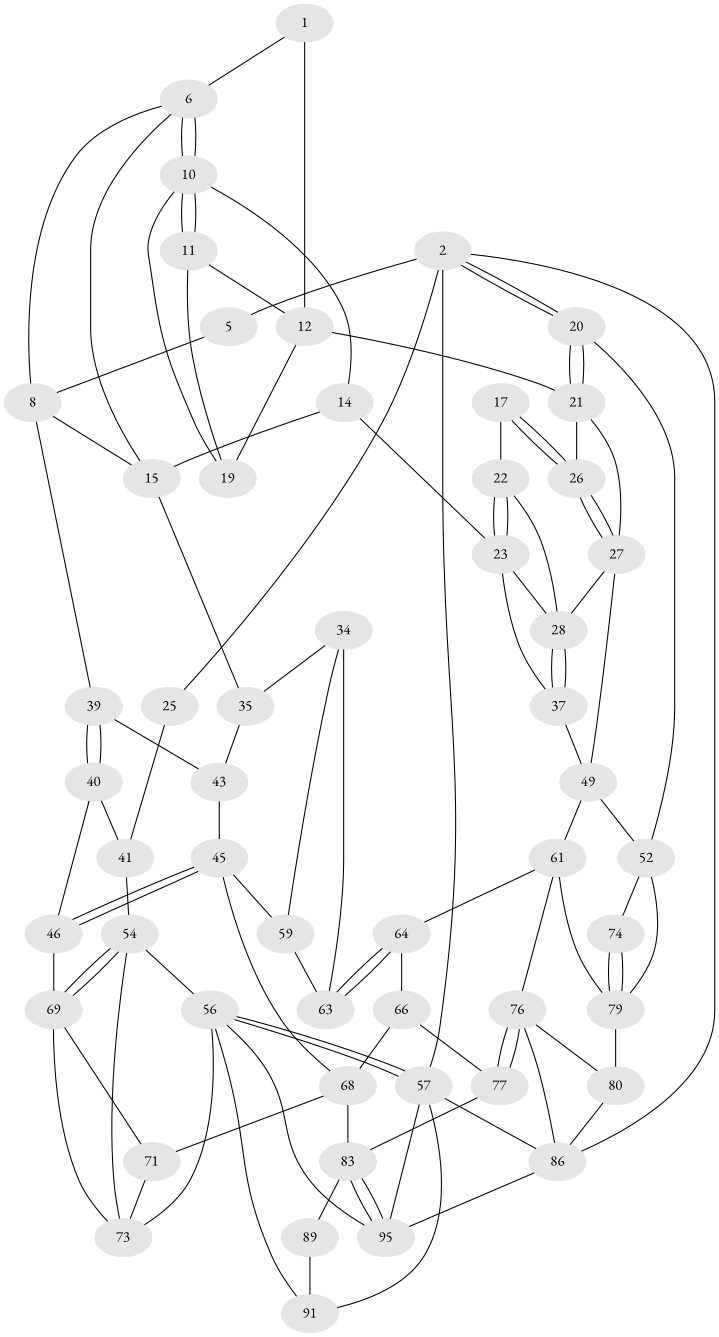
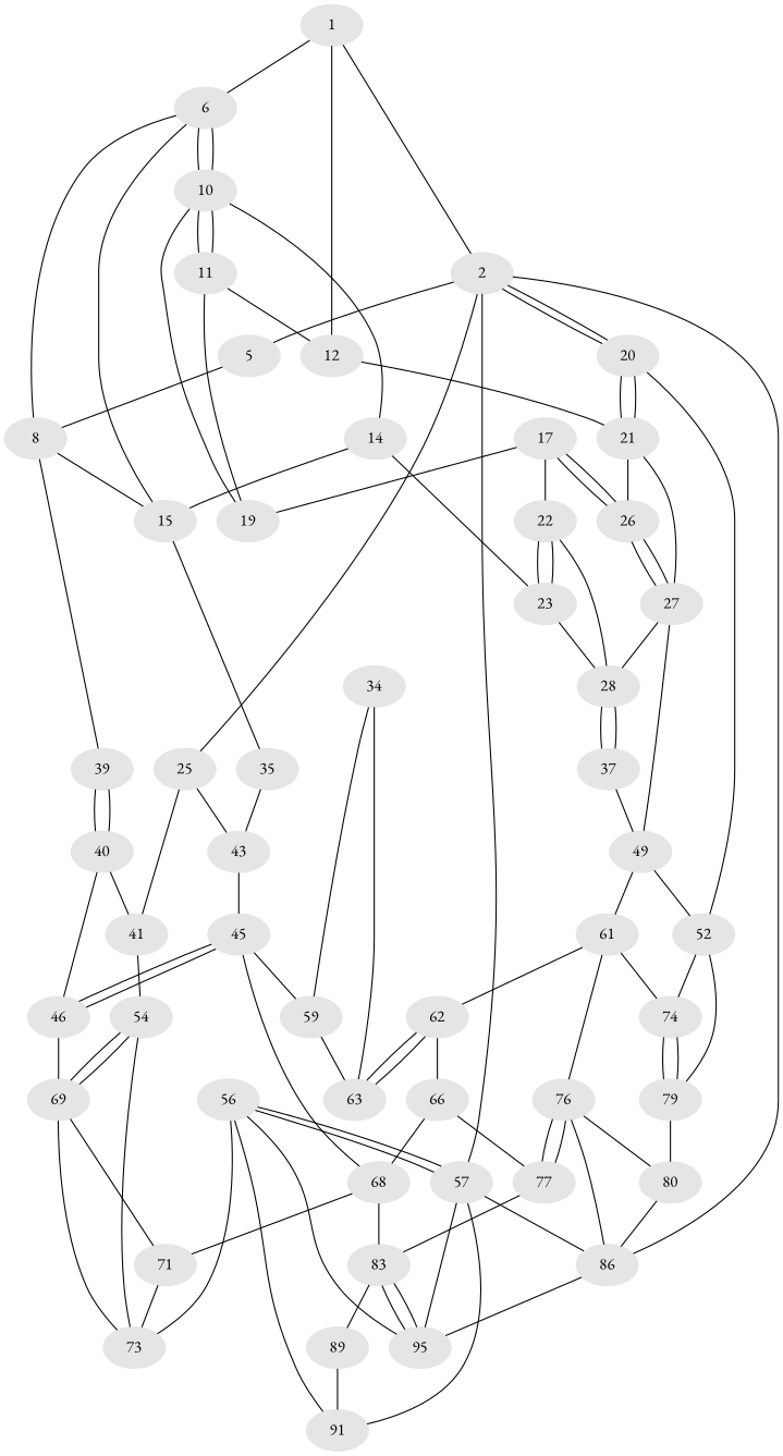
  graph {
    fontname="EB Garamond"
    node [color=gray90 fontname="EB Garamond" style=filled]
    edge [fontname="EB Garamond"]
    1 [super="+2"]
    n2 [label=2 super="+4"]
    6 [super="+7"]
    12 [super="+16"]
    5 [super="+9"]
    20
    25
    57 [super="+93"]
    86 [super="+94"]
    8 [super="+32"]
    10 [super="+13"]
    15 [super="+31"]
    21 [super="+30"]
    52 [super="+53"]
    41 [super="+51"]
    91 [super="+92"]
    95 [super="+96"]
    39
    11
    14 [super="+24"]
    19
    35 [super="+42"]
    43 [super="+44"]
    40 [super="+47"]
    23 [super="+36"]
    17 [super="+18"]
    22
    26
    27 [super="+48"]
    28 [super="+29"]
    37 [super="+38"]
    74
    79 [super="+82"]
    49 [super="+50"]
    54 [super="+55"]
    61 [super="+75"]
    34 [super="+58"]
    59
    63 [super="+64"]
    45 [super="+60"]
    46
    69 [super="+72"]
    56 [super="+88"]
    73 [super="+85"]
    68 [super="+70"]
    71
    83 [super="+84"]
-   62 [super="+65" label=64]
+   62 [super="+65"]
    76 [super="+81"]
    80 [super="+87"]
    66 [super="+67"]
    77 [super="+78"]
    89 [super="+90"]
+   1 -- n2
    1 -- 6
    1 -- 12
    n2 -- 5
    n2 -- 20
    n2 -- 20
    n2 -- 25
    n2 -- 57
    n2 -- 86
    6 -- 8
    6 -- 10
    6 -- 10
    6 -- 15
    12 -- 21
    5 -- 8
    20 -- 21
    20 -- 21
    20 -- 52
    25 -- 41
    57 -- 86
    57 -- 91
    57 -- 95
    86 -- 95
    8 -- 15
    8 -- 39
    10 -- 11
    10 -- 11
    10 -- 14
    10 -- 19
    15 -- 35
    21 -- 26
    21 -- 27
    52 -- 74
    52 -- 79
    41 -- 54
-   39 -- 43
+   25 -- 43
    39 -- 40
    39 -- 40
    11 -- 12
    11 -- 19
    14 -- 15
    14 -- 23
    35 -- 43 [weight=2]
    43 -- 45
    40 -- 41 [weight=2]
    40 -- 46
    23 -- 28
-   23 -- 37
-   12 -- 19
+   17 -- 19
    17 -- 22
    17 -- 26
    17 -- 26
    22 -- 23
    22 -- 23
    22 -- 28
    26 -- 27
    26 -- 27
    27 -- 28
    27 -- 49
    28 -- 37
    28 -- 37
    37 -- 49
    74 -- 79
    74 -- 79
    79 -- 80 [weight=2]
    49 -- 52
    49 -- 61
    54 -- 69
    54 -- 69
-   54 -- 56
    54 -- 73
-   61 -- 79
+   61 -- 74
    61 -- 62
    61 -- 76
-   34 -- 35
    34 -- 59
    34 -- 63
    59 -- 63
    45 -- 59
    45 -- 46
    45 -- 46
    45 -- 68
    46 -- 69
    69 -- 73
    69 -- 71
    56 -- 57
    56 -- 57
    56 -- 91
    56 -- 95
    56 -- 73
    68 -- 71
    68 -- 83
    71 -- 73
    83 -- 95
    83 -- 95
    83 -- 89
    62 -- 63
    62 -- 63
    62 -- 66
    76 -- 86
    76 -- 80
    76 -- 77
    76 -- 77
    80 -- 86
    66 -- 68
    66 -- 77
    77 -- 83
    89 -- 91 [weight=2]
  }
